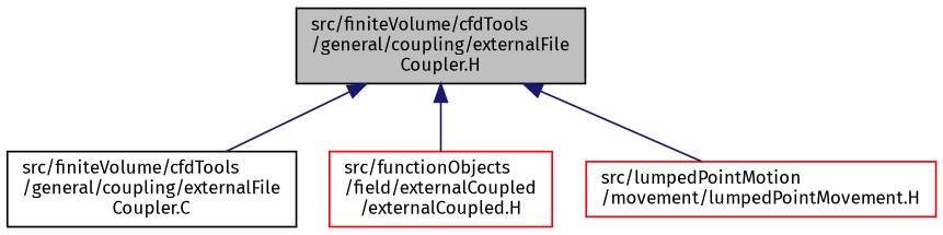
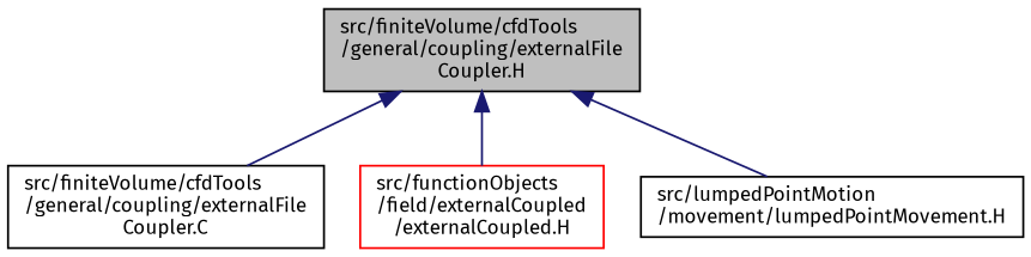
  digraph {
    fontname="Fira Sans"
    node [color=black fontname="Fira Sans" fontsize=10 shape=record]
    edge [color=midnightblue dir=back fontname="Fira Sans" fontsize=10 labelfontname=Helvetica labelfontsize=10 style=solid]
    n1 [fillcolor=grey75 fontcolor=black height=0.2 label="src/finiteVolume/cfdTools\l/general/coupling/externalFile\lCoupler.H" style=filled width=0.4]
    n2 [height=0.2 label="src/finiteVolume/cfdTools\l/general/coupling/externalFile\lCoupler.C" width=0.4]
    n3 [color=red height=0.2 label="src/functionObjects\l/field/externalCoupled\l/externalCoupled.H" width=0.4]
-   n4 [color=red height=0.2 label="src/lumpedPointMotion\l/movement/lumpedPointMovement.H" width=0.4]
+   n4 [height=0.2 label="src/lumpedPointMotion\l/movement/lumpedPointMovement.H" width=0.4]
    n1 -> n2
    n1 -> n3
    n1 -> n4
  }
